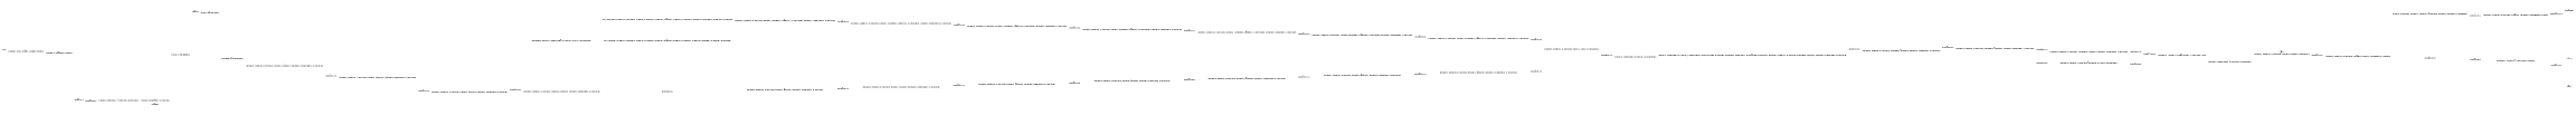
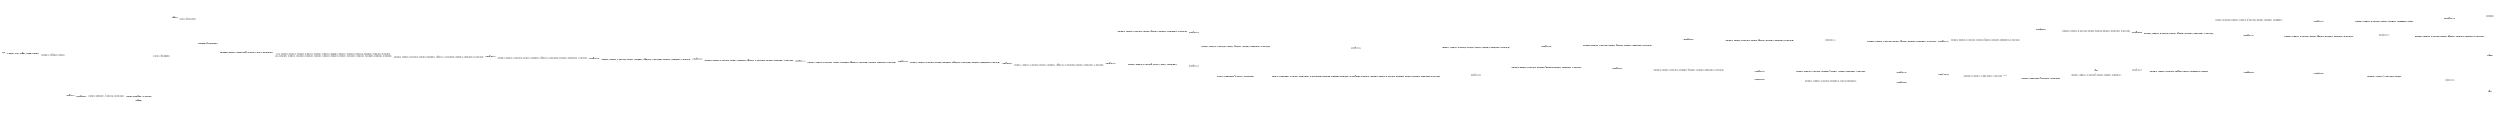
  digraph {
    fontname=Lato
    rankdir=LR
    node [fontname=Lato shape=record]
    edge [fontname=Lato headport=n tailport=s]
    BB_entry181 [shape=none]
    n2 [label="{16311: constant[undefined,v1]|16312: vardecl['win']|16313: vardecl['eventType']|16314: vardecl['parentDoc']|16315: vardecl['parentWindow']}"]
    n3 [label="{16316: read-variable['contains',v4,v3]|16317: read-variable['documents',v5,-]|16318: read-variable['doc',v6,-]}"]
    n4 [label="{16319: call-contains [v3,v4,v5,v6,v2]}"]
    n5 [label="{16671: exceptional-return}"]
    n6 [label="{16320: if[v2](true-block:4111,false-block:4112)}"]
    n7 [label="{16321: constant[undefined,v1]}"]
    n8 [label="{16322: read-variable['doc',v8,-]|16323: read-property[v8,'defaultView',v7]|16324: \<variable-non-null-undef\>['doc']|16325: if[v7](true-block:4114,false-block:4113)}"]
    n9 [label="{16670: return[v1]}"]
    n10 [label="{16329: write-variable[v7,'win']*|16330: read-variable['delegatedEvents',v9,-]}"]
    n11 [label="{16326: read-variable['doc',v8,-]|16327: read-property[v8,'parentWindow',v7]|16328: \<variable-non-null-undef\>['doc']}"]
    n12 [label="{16331: begin-for-in[v9,v10]}"]
    n13 [label="{16332: has-next[v10,v11]|16333: if[v11](true-block:4117,false-block:4122)}"]
    n14 [label="{16334: next-property[v10,v12]|16335: write-variable[v12,'eventType']|16336: read-variable['events',v14,-]|16337: read-property[v14,'add',-]|16338: \<variable-non-null-undef\>['events']|16339: read-variable['doc',v15,-]|16340: read-variable['eventType',v16,-]|16341: read-variable['delegateListener',v17,-]}"]
    n15 [label="{16352: read-variable['PointerEvent',v13,-]|16353: if[v13](true-block:4123,false-block:4124)}"]
    n16 [label="{16342: call-events.add [v14,'add',v15,v16,v17,-]*}"]
    n17 [label="{16354: read-variable['PointerEvent',v15,-]|16355: read-variable['win',v17,-]|16356: read-property[v17,'MSPointerEvent',v16]|16357: \<variable-non-null-undef\>['win']|16358: ===[v15,v16,v14]|16359: if[v14](true-block:4125,false-block:4126)}"]
    n18 [label="{16360: read-variable['events',v15,-]|16361: read-property[v15,'add',-]|16362: \<variable-non-null-undef\>['events']|16363: read-variable['doc',v16,-]|16364: constant[\"mousedown\",v17]|16365: read-variable['listeners',v19,-]|16366: read-property[v19,'selectorDown',v18]|16367: \<variable-non-null-undef\>['listeners']}"]
    n19 [label="{16343: read-variable['events',v19,-]|16344: read-property[v19,'add',-]|16345: \<variable-non-null-undef\>['events']|16346: read-variable['doc',v20,-]|16347: read-variable['eventType',v21,-]|16348: read-variable['delegateUseCapture',v22,-]|16349: constant[true,v23]}"]
    n20 [label="{16368: new[v18]|16369: constant[\"MSPointerUp\",v19]|16370: write-property[v18,'up',v19]|16371: constant[\"MSPointerDown\",v20]|16372: write-property[v18,'down',v20]|16373: constant[\"mouseover\",v21]|16374: write-property[v18,'over',v21]|16375: constant[\"mouseout\",v22]|16376: write-property[v18,'out',v22]|16377: constant[\"MSPointerMove\",v23]|16378: write-property[v18,'move',v23]|16379: constant[\"MSPointerCancel\",v24]|16380: write-property[v18,'cancel',v24]|16381: write-variable[v18,'pEventTypes']*}"]
    n21 [label="{16382: new[v18]|16383: constant[\"pointerup\",v19]|16384: write-property[v18,'up',v19]|16385: constant[\"pointerdown\",v20]|16386: write-property[v18,'down',v20]|16387: constant[\"pointerover\",v21]|16388: write-property[v18,'over',v21]|16389: constant[\"pointerout\",v22]|16390: write-property[v18,'out',v22]|16391: constant[\"pointermove\",v23]|16392: write-property[v18,'move',v23]|16393: constant[\"pointercancel\",v24]|16394: write-property[v18,'cancel',v24]|16395: write-variable[v18,'pEventTypes']*}"]
    n22 [label="{16473: call-events.add [v15,'add',v16,v17,v18,-]*}"]
    n23 [label="{16350: call-events.add [v19,'add',v20,v21,v22,v23,-]*}"]
    n24 [label="{16351: end-for-in(begin-node:16331)}"]
    n25 [label="{16396: read-variable['events',v19,-]|16397: read-property[v19,'add',-]|16398: \<variable-non-null-undef\>['events']|16399: read-variable['doc',v20,-]|16400: read-variable['pEventTypes',v22,-]|16401: read-property[v22,'down',v21]|16402: \<variable-non-null-undef\>['pEventTypes']|16403: read-variable['listeners',v24,-]|16404: read-property[v24,'selectorDown',v23]|16405: \<variable-non-null-undef\>['listeners']}"]
    n26 [label="{16474: read-variable['events',v21,-]|16475: read-property[v21,'add',-]|16476: \<variable-non-null-undef\>['events']|16477: read-variable['doc',v22,-]|16478: constant[\"mousemove\",v23]|16479: read-variable['listeners',v25,-]|16480: read-property[v25,'pointerMove',v24]|16481: \<variable-non-null-undef\>['listeners']}"]
    n27 [label="{16406: call-events.add [v19,'add',v20,v21,v23,-]*}"]
    n28 [label="{16482: call-events.add [v21,'add',v22,v23,v24,-]*}"]
    n29 [label="{16407: read-variable['events',v26,-]|16408: read-property[v26,'add',-]|16409: \<variable-non-null-undef\>['events']|16410: read-variable['doc',v27,-]|16411: read-variable['pEventTypes',v29,-]|16412: read-property[v29,'move',v28]|16413: \<variable-non-null-undef\>['pEventTypes']|16414: read-variable['listeners',v31,-]|16415: read-property[v31,'pointerMove',v30]|16416: \<variable-non-null-undef\>['listeners']}"]
    n30 [label="{16417: call-events.add [v26,'add',v27,v28,v30,-]*}"]
    n31 [label="{16418: read-variable['events',v33,-]|16419: read-property[v33,'add',-]|16420: \<variable-non-null-undef\>['events']|16421: read-variable['doc',v34,-]|16422: read-variable['pEventTypes',v36,-]|16423: read-property[v36,'over',v35]|16424: \<variable-non-null-undef\>['pEventTypes']|16425: read-variable['listeners',v38,-]|16426: read-property[v38,'pointerOver',v37]|16427: \<variable-non-null-undef\>['listeners']}"]
    n32 [label="{16428: call-events.add [v33,'add',v34,v35,v37,-]*}"]
    n33 [label="{16429: read-variable['events',v40,-]|16430: read-property[v40,'add',-]|16431: \<variable-non-null-undef\>['events']|16432: read-variable['doc',v41,-]|16433: read-variable['pEventTypes',v43,-]|16434: read-property[v43,'out',v42]|16435: \<variable-non-null-undef\>['pEventTypes']|16436: read-variable['listeners',v45,-]|16437: read-property[v45,'pointerOut',v44]|16438: \<variable-non-null-undef\>['listeners']}"]
    n34 [label="{16439: call-events.add [v40,'add',v41,v42,v44,-]*}"]
    n35 [label="{16440: read-variable['events',v47,-]|16441: read-property[v47,'add',-]|16442: \<variable-non-null-undef\>['events']|16443: read-variable['doc',v48,-]|16444: read-variable['pEventTypes',v50,-]|16445: read-property[v50,'up',v49]|16446: \<variable-non-null-undef\>['pEventTypes']|16447: read-variable['listeners',v52,-]|16448: read-property[v52,'pointerUp',v51]|16449: \<variable-non-null-undef\>['listeners']}"]
    n36 [label="{16450: call-events.add [v47,'add',v48,v49,v51,-]*}"]
    n37 [label="{16451: read-variable['events',v54,-]|16452: read-property[v54,'add',-]|16453: \<variable-non-null-undef\>['events']|16454: read-variable['doc',v55,-]|16455: read-variable['pEventTypes',v57,-]|16456: read-property[v57,'cancel',v56]|16457: \<variable-non-null-undef\>['pEventTypes']|16458: read-variable['listeners',v59,-]|16459: read-property[v59,'pointerCancel',v58]|16460: \<variable-non-null-undef\>['listeners']}"]
    n38 [label="{16461: call-events.add [v54,'add',v55,v56,v58,-]*}"]
    n39 [label="{16462: read-variable['events',v61,-]|16463: read-property[v61,'add',-]|16464: \<variable-non-null-undef\>['events']|16465: read-variable['doc',v62,-]|16466: read-variable['pEventTypes',v64,-]|16467: read-property[v64,'move',v63]|16468: \<variable-non-null-undef\>['pEventTypes']|16469: read-variable['autoScroll',v66,-]|16470: read-property[v66,'edgeMove',v65]|16471: \<variable-non-null-undef\>['autoScroll']}"]
    n40 [label="{16472: call-events.add [v61,'add',v62,v63,v65,-]*}"]
    n41 [label="{16564: read-variable['events',v15,-]|16565: read-property[v15,'add',-]|16566: \<variable-non-null-undef\>['events']|16567: read-variable['win',v16,-]|16568: constant[\"blur\",v17]|16569: read-variable['endAllInteractions',v18,-]}"]
    n42 [label="{16570: call-events.add [v15,'add',v16,v17,v18,-]*}"]
    n43 [label="{16571: read-variable['win',v20,-]|16572: read-property[v20,'frameElement',v19]|16573: \<variable-non-null-undef\>['win']|16574: if[v19](true-block:4165,false-block:4177)}"]
    n44 [label="{16483: read-variable['events',v27,-]|16484: read-property[v27,'add',-]|16485: \<variable-non-null-undef\>['events']|16486: read-variable['doc',v28,-]|16487: constant[\"mouseup\",v29]|16488: read-variable['listeners',v31,-]|16489: read-property[v31,'pointerUp',v30]|16490: \<variable-non-null-undef\>['listeners']}"]
    n45 [label="{16491: call-events.add [v27,'add',v28,v29,v30,-]*}"]
    n46 [label="{16492: read-variable['events',v33,-]|16493: read-property[v33,'add',-]|16494: \<variable-non-null-undef\>['events']|16495: read-variable['doc',v34,-]|16496: constant[\"mouseover\",v35]|16497: read-variable['listeners',v37,-]|16498: read-property[v37,'pointerOver',v36]|16499: \<variable-non-null-undef\>['listeners']}"]
    n47 [label="{16500: call-events.add [v33,'add',v34,v35,v36,-]*}"]
    n48 [label="{16501: read-variable['events',v39,-]|16502: read-property[v39,'add',-]|16503: \<variable-non-null-undef\>['events']|16504: read-variable['doc',v40,-]|16505: constant[\"mouseout\",v41]|16506: read-variable['listeners',v43,-]|16507: read-property[v43,'pointerOut',v42]|16508: \<variable-non-null-undef\>['listeners']}"]
    n49 [label="{16509: call-events.add [v39,'add',v40,v41,v42,-]*}"]
    n50 [label="{16510: read-variable['events',v45,-]|16511: read-property[v45,'add',-]|16512: \<variable-non-null-undef\>['events']|16513: read-variable['doc',v46,-]|16514: constant[\"touchstart\",v47]|16515: read-variable['listeners',v49,-]|16516: read-property[v49,'selectorDown',v48]|16517: \<variable-non-null-undef\>['listeners']}"]
    n51 [label="{16518: call-events.add [v45,'add',v46,v47,v48,-]*}"]
    n52 [label="{16519: read-variable['events',v51,-]|16520: read-property[v51,'add',-]|16521: \<variable-non-null-undef\>['events']|16522: read-variable['doc',v52,-]|16523: constant[\"touchmove\",v53]|16524: read-variable['listeners',v55,-]|16525: read-property[v55,'pointerMove',v54]|16526: \<variable-non-null-undef\>['listeners']}"]
    n53 [label="{16527: call-events.add [v51,'add',v52,v53,v54,-]*}"]
    n54 [label="{16528: read-variable['events',v57,-]|16529: read-property[v57,'add',-]|16530: \<variable-non-null-undef\>['events']|16531: read-variable['doc',v58,-]|16532: constant[\"touchend\",v59]|16533: read-variable['listeners',v61,-]|16534: read-property[v61,'pointerUp',v60]|16535: \<variable-non-null-undef\>['listeners']}"]
    n55 [label="{16536: call-events.add [v57,'add',v58,v59,v60,-]*}"]
    n56 [label="{16537: read-variable['events',v63,-]|16538: read-property[v63,'add',-]|16539: \<variable-non-null-undef\>['events']|16540: read-variable['doc',v64,-]|16541: constant[\"touchcancel\",v65]|16542: read-variable['listeners',v67,-]|16543: read-property[v67,'pointerCancel',v66]|16544: \<variable-non-null-undef\>['listeners']}"]
    n57 [label="{16545: call-events.add [v63,'add',v64,v65,v66,-]*}"]
    n58 [label="{16546: read-variable['events',v69,-]|16547: read-property[v69,'add',-]|16548: \<variable-non-null-undef\>['events']|16549: read-variable['doc',v70,-]|16550: constant[\"mousemove\",v71]|16551: read-variable['autoScroll',v73,-]|16552: read-property[v73,'edgeMove',v72]|16553: \<variable-non-null-undef\>['autoScroll']}"]
    n59 [label="{16554: call-events.add [v69,'add',v70,v71,v72,-]*}"]
    n60 [label="{16555: read-variable['events',v75,-]|16556: read-property[v75,'add',-]|16557: \<variable-non-null-undef\>['events']|16558: read-variable['doc',v76,-]|16559: constant[\"touchmove\",v77]|16560: read-variable['autoScroll',v79,-]|16561: read-property[v79,'edgeMove',v78]|16562: \<variable-non-null-undef\>['autoScroll']}"]
-   n61 [label="{16563: call-events.add [v75,'add',v76,v77,v78,-]*}"]
    n62 [label="{16575: read-variable['win',v23,-]|16576: read-property[v23,'frameElement',v22]|16577: \<variable-non-null-undef\>['win']|16578: read-property[v22,'ownerDocument',v21]|16579: \<property-non-null-undef\>[v23,'frameElement']|16580: write-variable[v21,'parentDoc']*|16581: read-variable['parentDoc',v25,-]|16582: read-property[v25,'defaultView',v24]|16583: \<variable-non-null-undef\>['parentDoc']|16584: write-variable[v24,'parentWindow']*|16585: read-variable['events',v27,-]|16586: read-property[v27,'add',-]|16587: \<variable-non-null-undef\>['events']|16588: read-variable['parentDoc',v28,-]|16589: constant[\"mouseup\",v29]|16590: read-variable['listeners',v31,-]|16591: read-property[v31,'pointerEnd',v30]|16592: \<variable-non-null-undef\>['listeners']}"]
    n63 [label="{16637: read-variable['events',v22,-]|16638: read-property[v22,'useAttachEvent',v21]|16639: \<variable-non-null-undef\>['events']|16640: if[v21](true-block:4181,false-block:4186)}"]
    n64 [label="{16641: catch[error,v19]|16642: begin-with[v19]}"]
    n65 [label="{16593: call-events.add [v27,'add',v28,v29,v30,-]*}"]
    n66 [label="{16649: read-variable['events',v24,-]|16650: read-property[v24,'add',-]|16651: \<variable-non-null-undef\>['events']|16652: read-variable['doc',v25,-]|16653: constant[\"selectstart\",v26]|16654: function-expr[function ( event ),v27]}"]
    n67 [label="{16665: read-variable['documents',v24,-]|16666: read-property[v24,'push',-]|16667: \<variable-non-null-undef\>['documents']|16668: read-variable['doc',v25,-]}"]
    n68 [label="{16643: read-variable['interact',v22,v20]|16644: read-variable['error',v21,v20]|16645: write-property[v22,'windowParentError',v21]|16646: \<variable-non-null-undef\>['interact']*|16647: end-events}"]
    n69 [label="{16594: read-variable['events',v33,-]|16595: read-property[v33,'add',-]|16596: \<variable-non-null-undef\>['events']|16597: read-variable['parentDoc',v34,-]|16598: constant[\"touchend\",v35]|16599: read-variable['listeners',v37,-]|16600: read-property[v37,'pointerEnd',v36]|16601: \<variable-non-null-undef\>['listeners']}"]
    n70 [label="{16655: call-events.add [v24,'add',v25,v26,v27,-]*}"]
    n71 [label="{16669: call-documents.push [v24,'push',v25,-]*}"]
    n72 [label="{16648: end-with}"]
    n73 [label="{16602: call-events.add [v33,'add',v34,v35,v36,-]*}"]
    n74 [label="{16603: read-variable['events',v39,-]|16604: read-property[v39,'add',-]|16605: \<variable-non-null-undef\>['events']|16606: read-variable['parentDoc',v40,-]|16607: constant[\"touchcancel\",v41]|16608: read-variable['listeners',v43,-]|16609: read-property[v43,'pointerEnd',v42]|16610: \<variable-non-null-undef\>['listeners']}"]
    n75 [label="{16611: call-events.add [v39,'add',v40,v41,v42,-]*}"]
    n76 [label="{16612: read-variable['events',v45,-]|16613: read-property[v45,'add',-]|16614: \<variable-non-null-undef\>['events']|16615: read-variable['parentDoc',v46,-]|16616: constant[\"pointerup\",v47]|16617: read-variable['listeners',v49,-]|16618: read-property[v49,'pointerEnd',v48]|16619: \<variable-non-null-undef\>['listeners']}"]
    n77 [label="{16620: call-events.add [v45,'add',v46,v47,v48,-]*}"]
    n78 [label="{16629: call-events.add [v51,'add',v52,v53,v54,-]*}"]
    n79 [label="{16630: read-variable['events',v57,-]|16631: read-property[v57,'add',-]|16632: \<variable-non-null-undef\>['events']|16633: read-variable['parentWindow',v58,-]|16634: constant[\"blur\",v59]|16635: read-variable['endAllInteractions',v60,-]}"]
    n80 [label="{16636: call-events.add [v57,'add',v58,v59,v60,-]*}"]
    n81 [label="{16656: read-variable['events',v29,-]|16657: read-property[v29,'add',-]|16658: \<variable-non-null-undef\>['events']|16659: read-variable['doc',v30,-]|16660: constant[\"dblclick\",v31]|16661: read-variable['doOnInteractions',v34,v33]|16662: constant[\"ie8Dblclick\",v35]}"]
    n82 [label="{16663: call-doOnInteractions [v33,v34,v35,v32]}"]
    n83 [label="{16664: call-events.add [v29,'add',v30,v31,v32,-]*}"]
    BB_entry181 -> n2 [headlabel="    4107"]
    n2 -> n3 [headlabel="      4108"]
    n3 -> n4 [headlabel="      4109"]
    n3 -> n5 [color=gray headlabel="      4189"]
    n4 -> n5 [color=gray]
    n4 -> n6 [headlabel="      4110"]
    n6 -> n7 [headlabel="      4111"]
    n6 -> n8 [headlabel="      4112"]
    n7 -> n9 [headlabel="      4188"]
    n8 -> n5 [color=gray]
    n8 -> n10 [headlabel="      4114"]
    n8 -> n11 [headlabel="      4113"]
    n10 -> n5 [color=gray]
    n10 -> n12 [headlabel="      4115"]
    n11 -> n5 [color=gray]
    n11 -> n10
    n12 -> n5 [color=gray]
    n12 -> n13 [headlabel="      4116"]
    n13 -> n14 [headlabel="      4117"]
    n13 -> n15 [headlabel="      4122"]
    n14 -> n5 [color=gray]
    n14 -> n16 [headlabel="      4118"]
    n15 -> n5 [color=gray]
    n15 -> n17 [headlabel="      4123"]
    n15 -> n18 [headlabel="      4124"]
    n16 -> n5 [color=gray]
    n16 -> n19 [headlabel="      4119"]
    n17 -> n5 [color=gray]
    n17 -> n20 [headlabel="      4125"]
    n17 -> n21 [headlabel="      4126"]
    n18 -> n5 [color=gray]
    n18 -> n22 [headlabel="      4141"]
    n19 -> n5 [color=gray]
    n19 -> n23 [headlabel="      4120"]
    n20 -> n5 [color=gray]
    n20 -> n25 [headlabel="      4127"]
    n21 -> n5 [color=gray]
    n21 -> n25
    n22 -> n5 [color=gray]
    n22 -> n26 [headlabel="      4142"]
    n23 -> n5 [color=gray]
    n23 -> n24 [headlabel="      4121"]
    n24 -> n13
    n25 -> n5 [color=gray]
    n25 -> n27 [headlabel="      4128"]
    n26 -> n5 [color=gray]
    n26 -> n28 [headlabel="      4143"]
    n27 -> n5 [color=gray]
    n27 -> n29 [headlabel="      4129"]
    n28 -> n5 [color=gray]
    n28 -> n44 [headlabel="      4144"]
    n29 -> n5 [color=gray]
    n29 -> n30 [headlabel="      4130"]
    n30 -> n5 [color=gray]
    n30 -> n31 [headlabel="      4131"]
    n31 -> n5 [color=gray]
    n31 -> n32 [headlabel="      4132"]
    n32 -> n5 [color=gray]
    n32 -> n33 [headlabel="      4133"]
    n33 -> n5 [color=gray]
    n33 -> n34 [headlabel="      4134"]
    n34 -> n5 [color=gray]
    n34 -> n35 [headlabel="      4135"]
    n35 -> n5 [color=gray]
    n35 -> n36 [headlabel="      4136"]
    n36 -> n5 [color=gray]
    n36 -> n37 [headlabel="      4137"]
    n37 -> n5 [color=gray]
    n37 -> n38 [headlabel="      4138"]
    n38 -> n5 [color=gray]
    n38 -> n39 [headlabel="      4139"]
    n39 -> n5 [color=gray]
    n39 -> n40 [headlabel="      4140"]
    n40 -> n5 [color=gray]
    n40 -> n41 [headlabel="      4162"]
    n41 -> n5 [color=gray]
    n41 -> n42 [headlabel="      4163"]
    n42 -> n5 [color=gray]
    n42 -> n43 [headlabel="      4164"]
    n43 -> n62 [headlabel="      4165"]
    n43 -> n63 [headlabel="      4177"]
    n43 -> n64 [color=gray headlabel="      4178"]
    n44 -> n5 [color=gray]
    n44 -> n45 [headlabel="      4145"]
    n45 -> n5 [color=gray]
    n45 -> n46 [headlabel="      4146"]
    n46 -> n5 [color=gray]
    n46 -> n47 [headlabel="      4147"]
    n47 -> n5 [color=gray]
    n47 -> n48 [headlabel="      4148"]
    n48 -> n5 [color=gray]
    n48 -> n49 [headlabel="      4149"]
    n49 -> n5 [color=gray]
    n49 -> n50 [headlabel="      4150"]
    n50 -> n5 [color=gray]
    n50 -> n51 [headlabel="      4151"]
    n51 -> n5 [color=gray]
    n51 -> n52 [headlabel="      4152"]
    n52 -> n5 [color=gray]
    n52 -> n53 [headlabel="      4153"]
    n53 -> n5 [color=gray]
    n53 -> n54 [headlabel="      4154"]
    n54 -> n5 [color=gray]
    n54 -> n55 [headlabel="      4155"]
    n55 -> n5 [color=gray]
    n55 -> n56 [headlabel="      4156"]
    n56 -> n5 [color=gray]
    n56 -> n57 [headlabel="      4157"]
    n57 -> n5 [color=gray]
    n57 -> n58 [headlabel="      4158"]
    n58 -> n5 [color=gray]
    n58 -> n59 [headlabel="      4159"]
    n59 -> n5 [color=gray]
    n59 -> n60 [headlabel="      4160"]
    n60 -> n5 [color=gray]
-   n60 -> n61 [headlabel="      4161"]
-   n61 -> n5 [color=gray]
-   n61 -> n41
    n62 -> n64 [color=gray]
    n62 -> n65 [headlabel="      4166"]
    n63 -> n5 [color=gray]
    n63 -> n66 [headlabel="      4181"]
    n63 -> n67 [headlabel="      4186"]
    n64 -> n5 [color=gray]
    n64 -> n68 [headlabel="      4179"]
    n65 -> n64 [color=gray]
    n65 -> n69 [headlabel="      4167"]
    n66 -> n5 [color=gray]
    n66 -> n70 [headlabel="      4182"]
    n67 -> n5 [color=gray]
    n67 -> n71 [headlabel="      4187"]
    n68 -> n63
    n68 -> n72 [color=gray headlabel="      4180"]
    n69 -> n64 [color=gray]
    n69 -> n73 [headlabel="      4168"]
    n70 -> n5 [color=gray]
    n70 -> n81 [headlabel="      4183"]
    n71 -> n5 [color=gray]
    n71 -> n9
    n72 -> n5
    n73 -> n64 [color=gray]
    n73 -> n74 [headlabel="      4169"]
    n74 -> n64 [color=gray]
    n74 -> n75 [headlabel="      4170"]
    n75 -> n64 [color=gray]
    n75 -> n76 [headlabel="      4171"]
    n76 -> n64 [color=gray]
    n76 -> n77 [headlabel="      4172"]
    n77 -> n64 [color=gray]
    n78 -> n64 [color=gray]
    n78 -> n79 [headlabel="      4175"]
    n79 -> n64 [color=gray]
    n79 -> n80 [headlabel="      4176"]
    n80 -> n63
    n80 -> n64 [color=gray]
    n81 -> n5 [color=gray]
    n81 -> n82 [headlabel="      4184"]
    n82 -> n5 [color=gray]
    n82 -> n83 [headlabel="      4185"]
    n83 -> n5 [color=gray]
    n83 -> n67
  }
